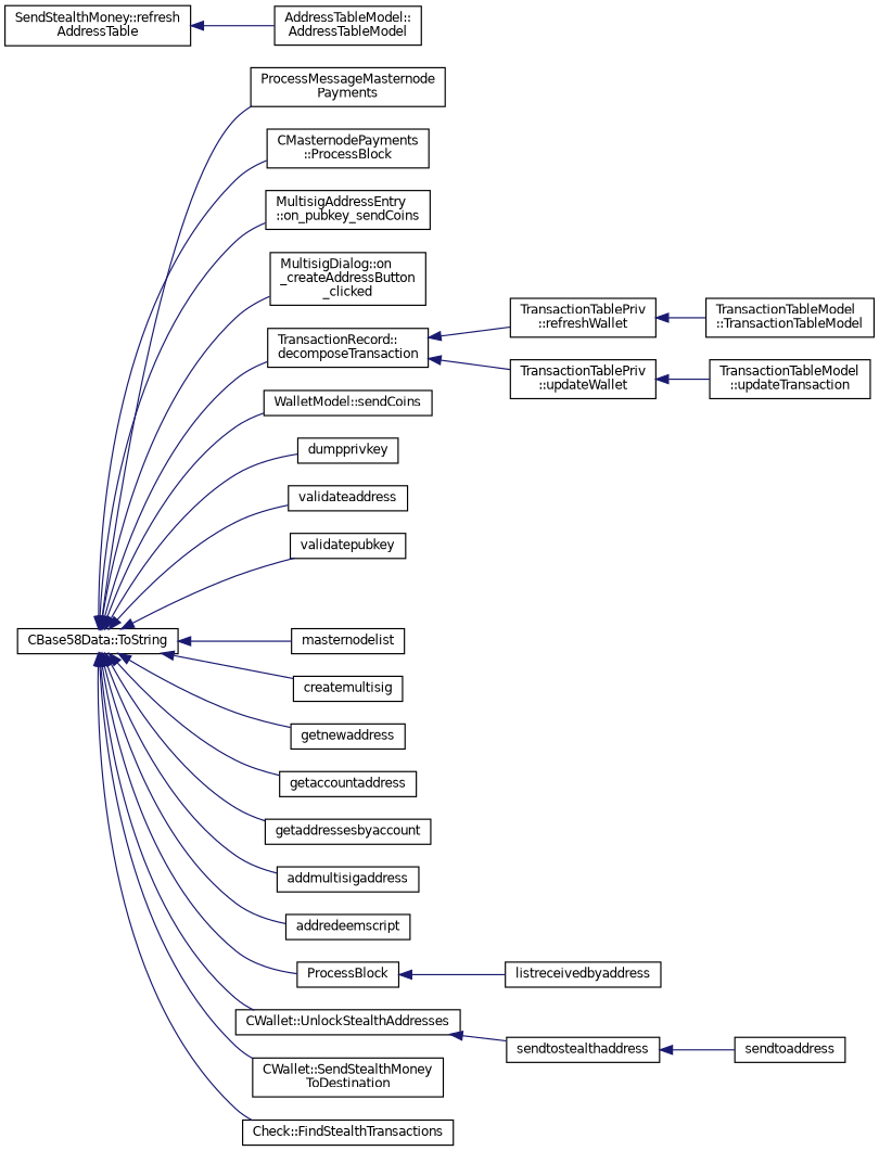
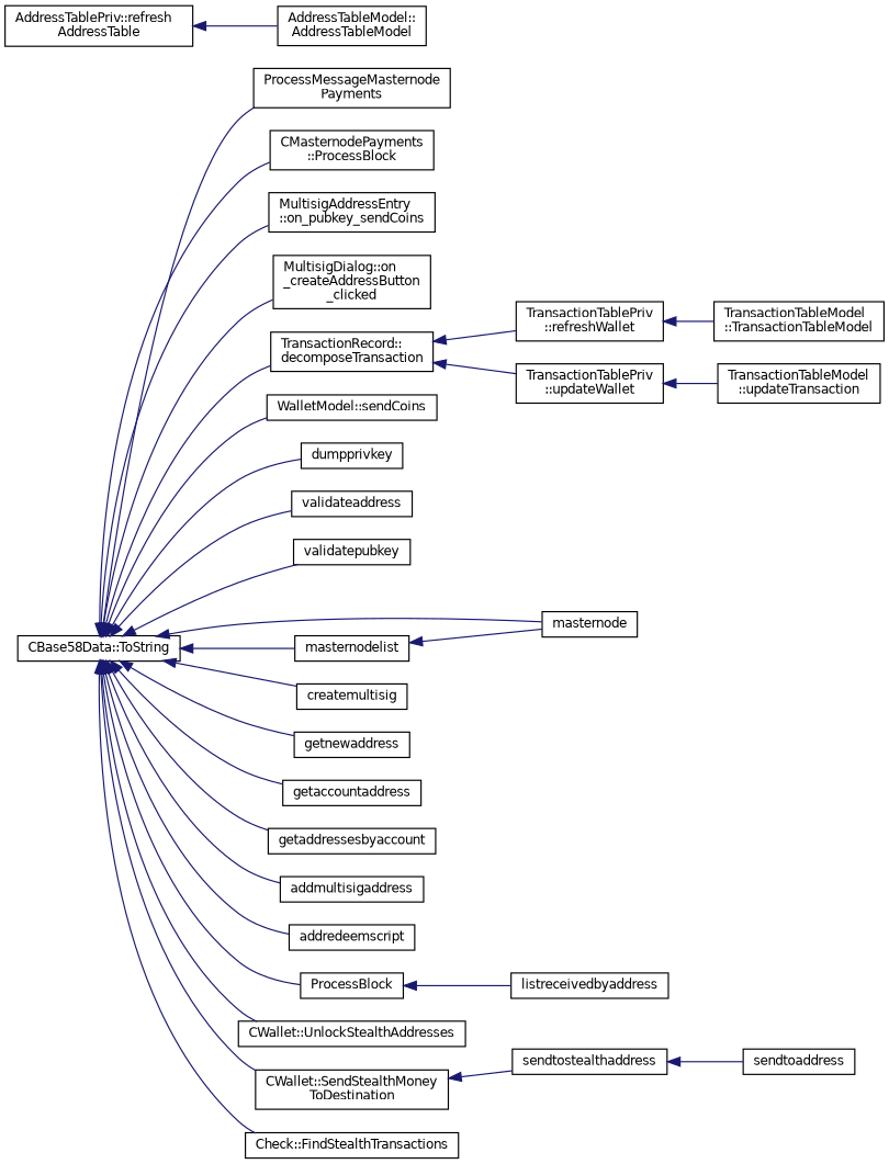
  digraph {
    rankdir=LR
    node [color=black fillcolor=white fontname=Helvetica fontsize=10 shape=record style=filled]
    edge [color=midnightblue dir=back fontname=Helvetica fontsize=10 labelfontname=Helvetica labelfontsize=10 style=solid]
    n1 [height=0.2 label="CBase58Data::ToString" width=0.4]
    n2 [height=0.2 label="ProcessMessageMasternode\lPayments" width=0.4]
    n3 [height=0.2 label="CMasternodePayments\l::ProcessBlock" width=0.4]
    n4 [height=0.2 label="MultisigAddressEntry\l::on_pubkey_sendCoins" width=0.4]
    n5 [height=0.2 label="MultisigDialog::on\l_createAddressButton\l_clicked" width=0.4]
    n6 [height=0.2 label="TransactionRecord::\ldecomposeTransaction" width=0.4]
    n7 [height=0.2 label="WalletModel::sendCoins" width=0.4]
    n8 [height=0.2 label=dumpprivkey width=0.4]
    n9 [height=0.2 label=validateaddress width=0.4]
    n10 [height=0.2 label=validatepubkey width=0.4]
+   n11 [height=0.2 label=masternode width=0.4]
    n12 [height=0.2 label=masternodelist width=0.4]
    n13 [height=0.2 label=createmultisig width=0.4]
    n14 [height=0.2 label=getnewaddress width=0.4]
    n15 [height=0.2 label=getaccountaddress width=0.4]
    n16 [height=0.2 label=getaddressesbyaccount width=0.4]
    n17 [height=0.2 label=addmultisigaddress width=0.4]
    n18 [height=0.2 label=addredeemscript width=0.4]
    n19 [height=0.2 label=ProcessBlock width=0.4]
    n20 [height=0.2 label="CWallet::UnlockStealthAddresses" width=0.4]
    n21 [height=0.2 label="CWallet::SendStealthMoney\lToDestination" width=0.4]
    n22 [height=0.2 label="Check::FindStealthTransactions" width=0.4]
-   n23 [height=0.2 label="SendStealthMoney::refresh\lAddressTable" width=0.4]
+   n23 [height=0.2 label="AddressTablePriv::refresh\lAddressTable" width=0.4]
    n24 [height=0.2 label="AddressTableModel::\lAddressTableModel" width=0.4]
    n25 [height=0.2 label="TransactionTablePriv\l::refreshWallet" width=0.4]
    n26 [height=0.2 label="TransactionTablePriv\l::updateWallet" width=0.4]
    n27 [height=0.2 label=listreceivedbyaddress width=0.4]
    n28 [height=0.2 label=sendtostealthaddress width=0.4]
    n29 [height=0.2 label="TransactionTableModel\l::TransactionTableModel" width=0.4]
    n30 [height=0.2 label="TransactionTableModel\l::updateTransaction" width=0.4]
    n31 [height=0.2 label=sendtoaddress width=0.4]
    n1 -> n2
    n1 -> n3
    n1 -> n4
    n1 -> n5
    n1 -> n6
    n1 -> n7
    n1 -> n8
    n1 -> n9
    n1 -> n10
+   n1 -> n11
    n1 -> n12
    n1 -> n13
    n1 -> n14
    n1 -> n15
    n1 -> n16
    n1 -> n17
    n1 -> n18
    n1 -> n19
    n1 -> n20
    n1 -> n21
    n1 -> n22
    n6 -> n25
    n6 -> n26
+   n12 -> n11
    n19 -> n27
-   n20 -> n28
+   n21 -> n28
    n23 -> n24
    n25 -> n29
    n26 -> n30
    n28 -> n31
  }
